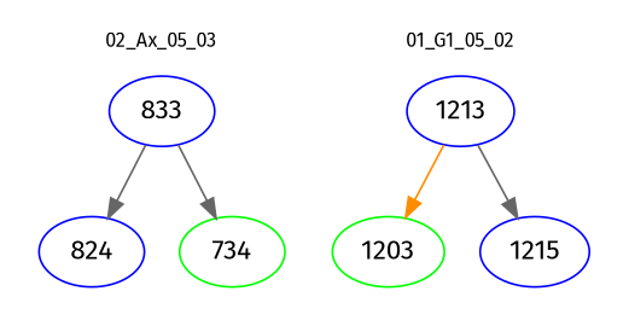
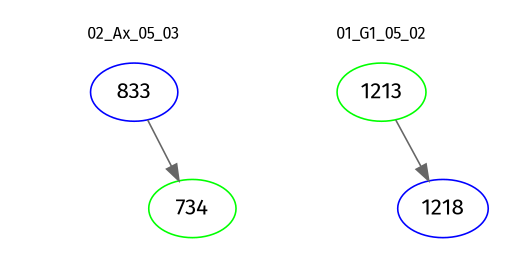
  digraph {
    fontname="Fira Sans"
    node [color=blue fontname="Fira Sans"]
    edge [color=gray40 fontname="Fira Sans"]
    n1 [label=833]
-   n2 [label=824]
    n3 [color=green label=734]
-   n4 [label=1213]
-   n5 [color=green label=1203]
-   n6 [label=1215]
+   n4 [color=green label=1213]
+   n6 [label=1218]
    subgraph cluster_1 {
      color=white
      fontsize=10
      label="02_Ax_05_03"
      n1
-     n2
      n3
    }
    subgraph cluster_2 {
      color=white
      fontsize=10
      label="01_G1_05_02"
      n4
-     n5
      n6
    }
-   n1 -> n2
    n1 -> n3
-   n4 -> n5 [color=darkorange]
    n4 -> n6
  }
